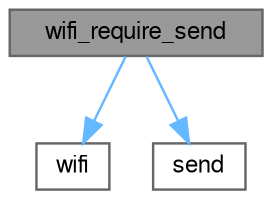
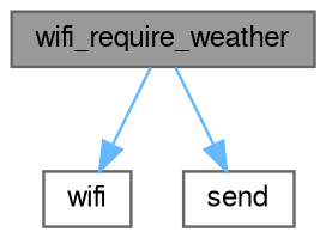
  digraph {
    rankdir=TB
    node [color=grey40 fillcolor=white fontname=FreeSans fontsize=10 shape=box style=filled]
    edge [color=steelblue1 fontname=FreeSans fontsize=10 labelfontname=FreeSans labelfontsize=10 style=solid]
-   n1 [color=gray40 fillcolor=grey60 fontcolor=black height=0.2 label=wifi_require_send width=0.4]
+   n1 [color=gray40 fillcolor=grey60 fontcolor=black height=0.2 label=wifi_require_weather width=0.4]
    n2 [height=0.2 label=wifi width=0.4]
    n3 [height=0.2 label=send width=0.4]
    n1 -> n2
    n1 -> n3
  }
